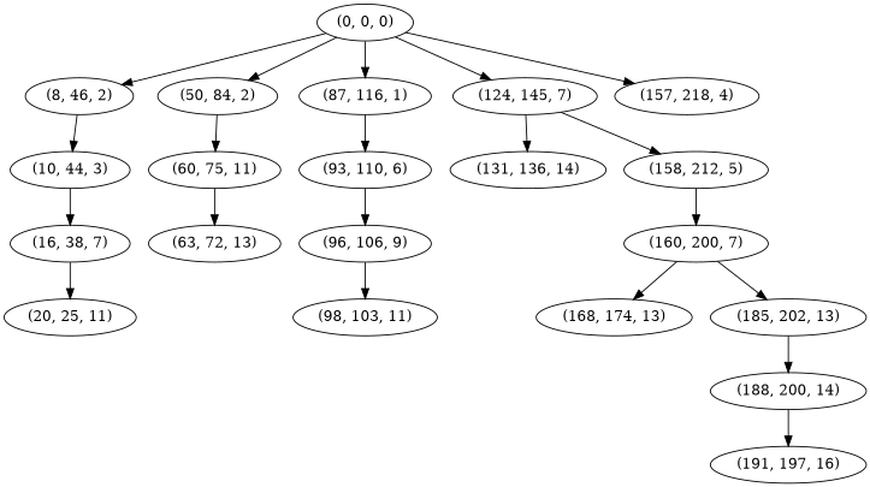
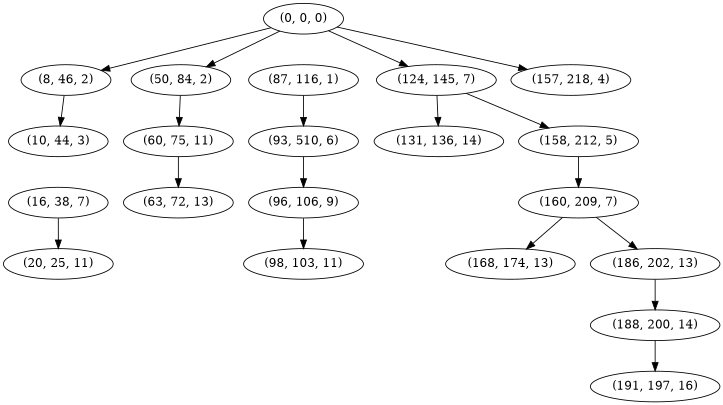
  digraph {
    "(0, 0, 0)"
    "(8, 46, 2)"
    "(50, 84, 2)"
    "(87, 116, 1)"
    "(124, 145, 7)"
    "(157, 218, 4)"
    "(10, 44, 3)"
    "(60, 75, 11)"
-   "(93, 110, 6)"
+   "(93, 110, 6)" [label="(93, 510, 6)"]
    "(131, 136, 14)"
    "(158, 212, 5)"
    "(16, 38, 7)"
    "(20, 25, 11)"
    "(63, 72, 13)"
    "(96, 106, 9)"
    "(98, 103, 11)"
-   "(160, 209, 7)" [label="(160, 200, 7)"]
+   "(160, 209, 7)"
    "(168, 174, 13)"
-   "(186, 202, 13)" [label="(185, 202, 13)"]
+   "(186, 202, 13)"
    "(188, 200, 14)"
    "(191, 197, 16)"
    "(0, 0, 0)" -> "(8, 46, 2)"
    "(0, 0, 0)" -> "(50, 84, 2)"
-   "(0, 0, 0)" -> "(87, 116, 1)"
    "(0, 0, 0)" -> "(124, 145, 7)"
    "(0, 0, 0)" -> "(157, 218, 4)"
    "(8, 46, 2)" -> "(10, 44, 3)"
    "(50, 84, 2)" -> "(60, 75, 11)"
    "(87, 116, 1)" -> "(93, 110, 6)"
    "(124, 145, 7)" -> "(131, 136, 14)"
    "(124, 145, 7)" -> "(158, 212, 5)"
-   "(10, 44, 3)" -> "(16, 38, 7)"
    "(60, 75, 11)" -> "(63, 72, 13)"
    "(93, 110, 6)" -> "(96, 106, 9)"
    "(158, 212, 5)" -> "(160, 209, 7)"
    "(16, 38, 7)" -> "(20, 25, 11)"
    "(96, 106, 9)" -> "(98, 103, 11)"
    "(160, 209, 7)" -> "(168, 174, 13)"
    "(160, 209, 7)" -> "(186, 202, 13)"
    "(186, 202, 13)" -> "(188, 200, 14)"
    "(188, 200, 14)" -> "(191, 197, 16)"
  }
